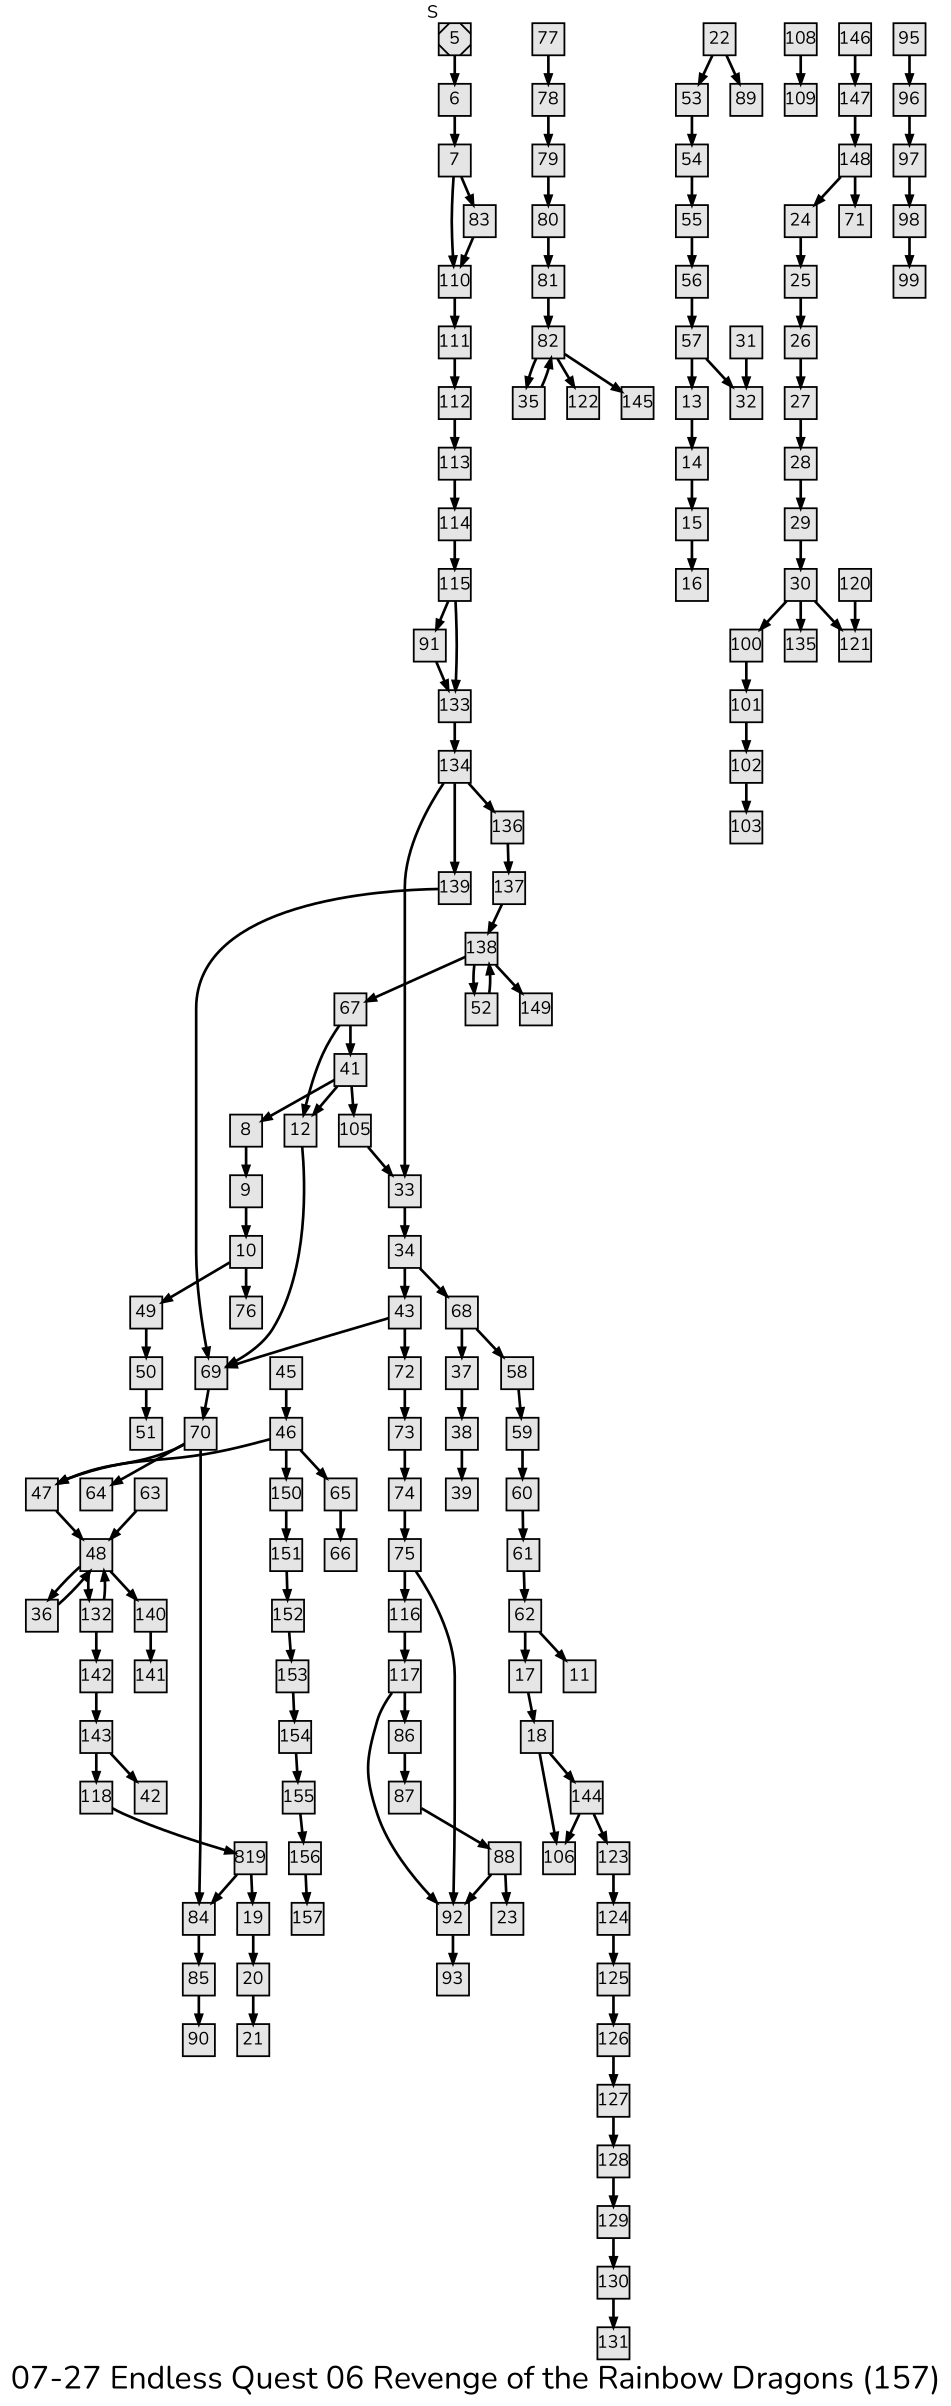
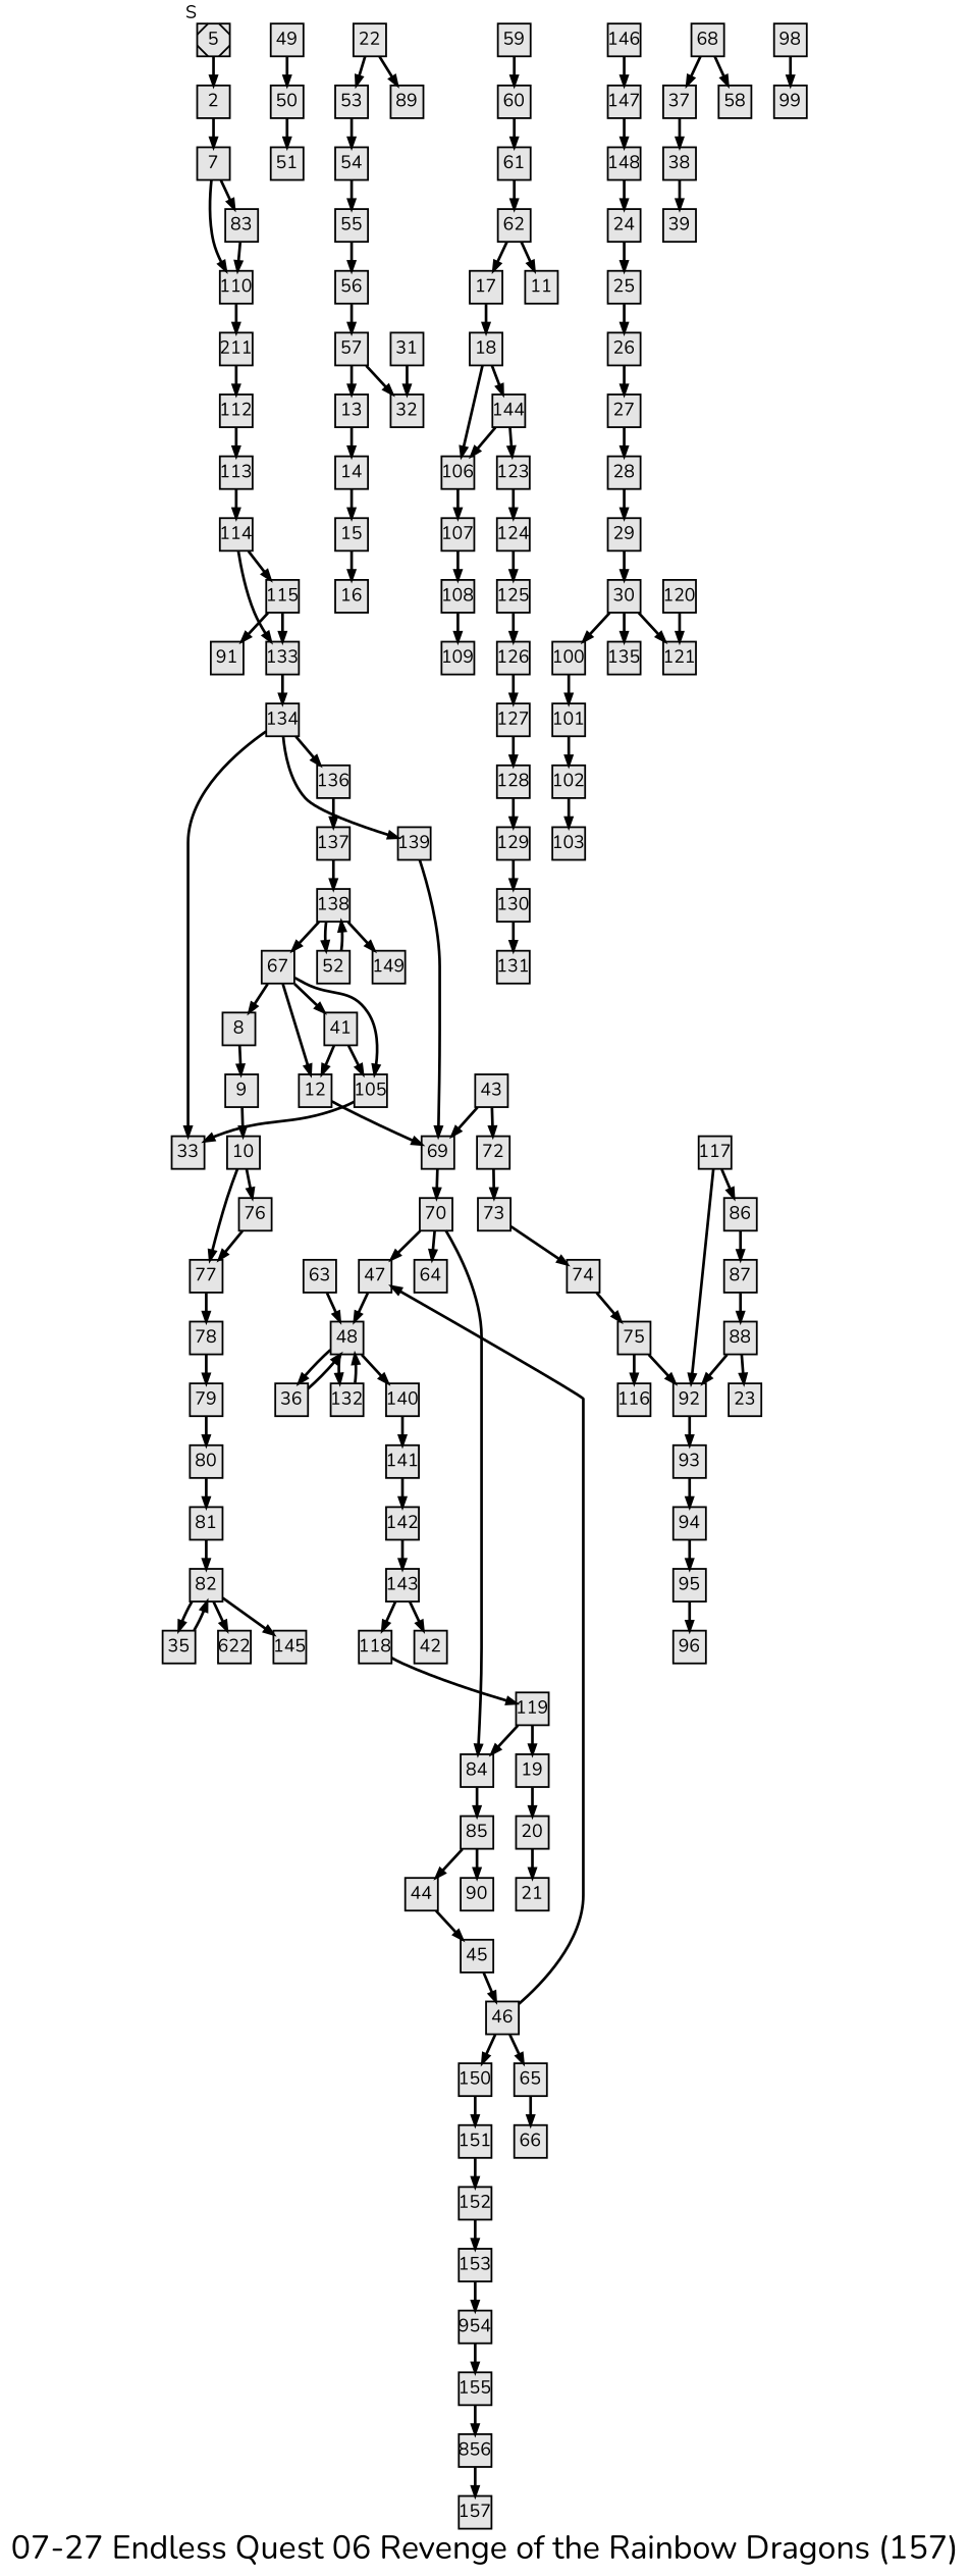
  digraph {
    fontname=Nunito
    fontsize=36
    label="07-27 Endless Quest 06 Revenge of the Rainbow Dragons (157)"
    nodesep=0.35
    ordering=out
    rankdir=TB
    ranksep=0.45
    node [fillcolor=grey90 fixedsize=true fontname=Nunito fontsize=20 labelfloat=true margin="0,0" penwidth=2 regular=true shape=rect style=filled]
    edge [fontname=Nunito fontsize=12 labelfloat=true penwidth=3]
    5 [shape=Msquare xlabel=S]
-   6
+   6 [label=2]
    7
    110
    83
-   111
+   111 [label=211]
    112
    8
    9
    10
    49
    76
    50
    77
    51
    78
    12
    69
    70
    47
    64
    84
    13
    14
    15
    16
    17
    18
    106
    144
+   107
    123
    108
    124
    19
    20
    21
    22
    53
    89
    54
    55
    24
    25
    26
    27
    28
    29
    30
    100
    135
    121
    101
    102
    31
    32
    33
-   34
    43
    68
    72
    37
    58
    73
    38
    59
    35
    82
-   122
+   122 [label=622]
    145
    36
    48
    132
    140
    141
    39
    41
    105
    74
+   44
    45
    46
    150
    65
    151
    66
    152
    142
    52
    138
    67
    149
    56
    57
    60
    61
    62
    11
    63
    85
    90
    75
    116
    92
    117
    93
    86
+   94
    79
    80
    81
    146
    147
    87
    88
    23
    91
    133
    134
    139
    136
    95
    96
-   97
    98
    99
    103
    109
    113
    114
    115
    118
-   119 [label=819]
+   119
    120
    125
    126
    127
    128
    129
    130
    131
    137
    143
    42
    148
-   71
    153
-   154
+   154 [label=954]
    155
-   156
+   156 [label=856]
    157
    5 -> 6
    6 -> 7
    7 -> 110
    7 -> 83
    110 -> 111
    83 -> 110
    111 -> 112
    112 -> 113
    8 -> 9
    9 -> 10
-   10 -> 49
+   10 -> 77
    10 -> 76
    49 -> 50
+   76 -> 77
    50 -> 51
    77 -> 78
    78 -> 79
    12 -> 69
    69 -> 70
    70 -> 47
    70 -> 64
    70 -> 84
    47 -> 48
    84 -> 85
    13 -> 14
    14 -> 15
    15 -> 16
    17 -> 18
    18 -> 106
    18 -> 144
+   106 -> 107
    144 -> 106
    144 -> 123
+   107 -> 108
    123 -> 124
    108 -> 109
    124 -> 125
    19 -> 20
    20 -> 21
    22 -> 53
    22 -> 89
    53 -> 54
    54 -> 55
    55 -> 56
    24 -> 25
    25 -> 26
    26 -> 27
    27 -> 28
    28 -> 29
    29 -> 30
    30 -> 100
    30 -> 135
    30 -> 121
    100 -> 101
    101 -> 102
    102 -> 103
    31 -> 32
-   33 -> 34
-   34 -> 43
-   34 -> 68
    43 -> 69
    43 -> 72
    68 -> 37
    68 -> 58
    72 -> 73
    37 -> 38
-   58 -> 59
    73 -> 74
    38 -> 39
    59 -> 60
    35 -> 82
    82 -> 35
    82 -> 122
    82 -> 145
    36 -> 48
    48 -> 36
    48 -> 132
    48 -> 140
    132 -> 48
    140 -> 141
-   132 -> 142
-   41 -> 8
+   141 -> 142
+   67 -> 8
    41 -> 12
    41 -> 105
    105 -> 33
    74 -> 75
+   44 -> 45
    45 -> 46
    46 -> 47
    46 -> 150
    46 -> 65
    150 -> 151
    65 -> 66
    151 -> 152
    152 -> 153
    142 -> 143
    52 -> 138
    138 -> 52
    138 -> 67
    138 -> 149
    67 -> 12
    67 -> 41
+   67 -> 105
    56 -> 57
    57 -> 13
    57 -> 32
    60 -> 61
    61 -> 62
    62 -> 17
    62 -> 11
    63 -> 48
+   85 -> 44
    85 -> 90
    75 -> 116
    75 -> 92
-   116 -> 117
    92 -> 93
    117 -> 92
    117 -> 86
+   93 -> 94
    86 -> 87
+   94 -> 95
    79 -> 80
    80 -> 81
    81 -> 82
    146 -> 147
    147 -> 148
    87 -> 88
    88 -> 92
    88 -> 23
-   91 -> 133
+   114 -> 133
    133 -> 134
    134 -> 33
    134 -> 139
    134 -> 136
    139 -> 69
    136 -> 137
    95 -> 96
-   96 -> 97
-   97 -> 98
    98 -> 99
    113 -> 114
    114 -> 115
    115 -> 91
    115 -> 133
    118 -> 119
    119 -> 84
    119 -> 19
    120 -> 121
    125 -> 126
    126 -> 127
    127 -> 128
    128 -> 129
    129 -> 130
    130 -> 131
    137 -> 138
    143 -> 118
    143 -> 42
    148 -> 24
-   148 -> 71
    153 -> 154
    154 -> 155
    155 -> 156
    156 -> 157
  }
